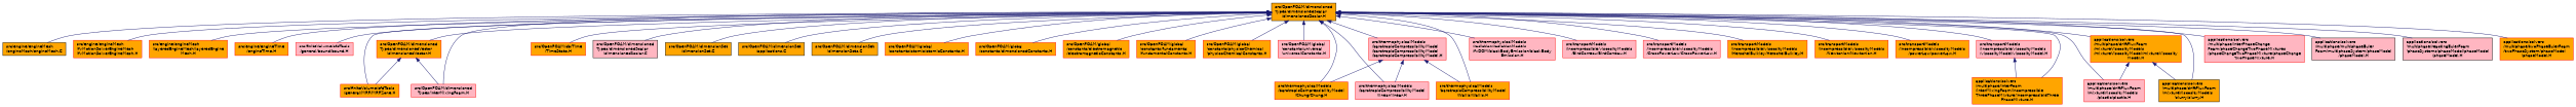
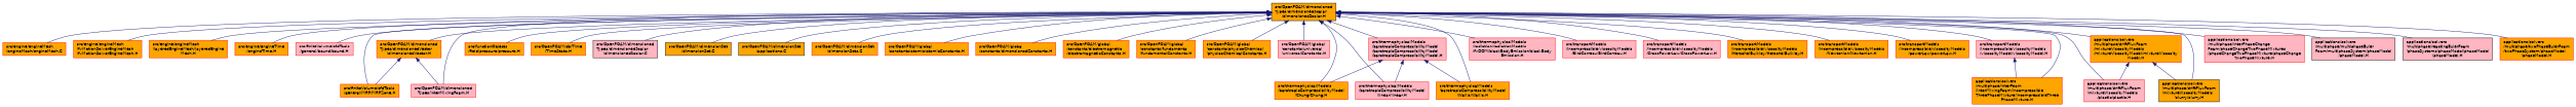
  digraph {
    node [color=red fillcolor=orange fontname=Helvetica fontsize=10 shape=record style=filled]
    edge [color=midnightblue dir=back fontname=Helvetica fontsize=10 labelfontname=Helvetica labelfontsize=10 style=solid]
    n1 [color=black fontcolor=black height=0.2 label="src/OpenFOAM/dimensioned\lTypes/dimensionedScalar\l/dimensionedScalar.H" width=0.4]
-   n2 [color=black height=0.2 label="src/engine/engineMesh\l/engineMesh/engineMesh.C" width=0.4]
+   n2 [height=0.2 label="src/engine/engineMesh\l/engineMesh/engineMesh.C" width=0.4]
    n3 [height=0.2 label="src/engine/engineMesh\l/fvMotionSolverEngineMesh\l/fvMotionSolverEngineMesh.H" width=0.4]
    n4 [height=0.2 label="src/engine/engineMesh\l/layeredEngineMesh/layeredEngine\lMesh.H" width=0.4]
    n5 [height=0.2 label="src/engine/engineTime\l/engineTime.H" width=0.4]
    n6 [fillcolor=lightpink height=0.2 label="src/finiteVolume/cfdTools\l/general/bound/bound.H" width=0.4]
    n7 [height=0.2 label="src/finiteVolume/cfdTools\l/general/MRF/MRFZone.H" width=0.4]
+   n8 [height=0.2 label="src/functionObjects\l/field/pressure/pressure.H" width=0.4]
    n9 [height=0.2 label="src/OpenFOAM/db/Time\l/TimeState.H" width=0.4]
    n10 [color=black fillcolor=lightpink height=0.2 label="src/OpenFOAM/dimensioned\lTypes/dimensionedScalar\l/dimensionedScalar.C" width=0.4]
    n11 [fillcolor=lightpink height=0.2 label="src/OpenFOAM/dimensioned\lTypes/interMixingFoam.H" width=0.4]
    n12 [height=0.2 label="src/OpenFOAM/dimensioned\lTypes/dimensionedVector\l/dimensionedVector.H" width=0.4]
    n13 [color=black height=0.2 label="src/OpenFOAM/dimensionSet\l/dimensionSet.C" width=0.4]
    n14 [color=black height=0.2 label="src/OpenFOAM/dimensionSet\l/applications.C" width=0.4]
-   n15 [color=black height=0.2 label="src/OpenFOAM/dimensionSet\l/dimensionSets.C" width=0.4]
+   n15 [height=0.2 label="src/OpenFOAM/dimensionSet\l/dimensionSets.C" width=0.4]
    n16 [height=0.2 label="src/OpenFOAM/global\l/constants/atomic/atomicConstants.H" width=0.4]
    n17 [height=0.2 label="src/OpenFOAM/global\l/constants/dimensionedConstants.H" width=0.4]
    n18 [height=0.2 label="src/OpenFOAM/global\l/constants/electromagnetic\l/electromagneticConstants.H" width=0.4]
    n19 [height=0.2 label="src/OpenFOAM/global\l/constants/fundamental\l/fundamentalConstants.H" width=0.4]
    n20 [height=0.2 label="src/OpenFOAM/global\l/constants/physicoChemical\l/physicoChemicalConstants.H" width=0.4]
    n21 [fillcolor=lightpink height=0.2 label="src/OpenFOAM/global\l/constants/universal\l/universalConstants.H" width=0.4]
    n22 [fillcolor=lightpink height=0.2 label="src/thermophysicalModels\l/barotropicCompressibilityModel\l/barotropicCompressibilityModel\l/barotropicCompressibilityModel.H" width=0.4]
    n23 [height=0.2 label="src/thermophysicalModels\l/barotropicCompressibilityModel\l/Chung/Chung.H" width=0.4]
    n24 [fillcolor=lightpink height=0.2 label="src/thermophysicalModels\l/barotropicCompressibilityModel\l/linear/linear.H" width=0.4]
    n25 [height=0.2 label="src/thermophysicalModels\l/barotropicCompressibilityModel\l/Wallis/Wallis.H" width=0.4]
    n26 [fillcolor=lightpink height=0.2 label="src/thermophysicalModels\l/radiation/radiationModels\l/fvDOM/blackBodyEmission/blackBody\lEmission.H" width=0.4]
    n27 [fillcolor=lightpink height=0.2 label="src/transportModels\l/incompressible/viscosityModels\l/BirdCarreau/BirdCarreau.H" width=0.4]
    n28 [fillcolor=lightpink height=0.2 label="src/transportModels\l/incompressible/viscosityModels\l/CrossPowerLaw/CrossPowerLaw.H" width=0.4]
    n29 [height=0.2 label="src/transportModels\l/incompressible/viscosityModels\l/HerschelBulkley/HerschelBulkley.H" width=0.4]
    n30 [height=0.2 label="src/transportModels\l/incompressible/viscosityModels\l/Newtonian/Newtonian.H" width=0.4]
    n31 [height=0.2 label="src/transportModels\l/incompressible/viscosityModels\l/powerLaw/powerLaw.H" width=0.4]
    n32 [fillcolor=lightpink height=0.2 label="src/transportModels\l/incompressible/viscosityModels\l/viscosityModel/viscosityModel.H" width=0.4]
    n33 [height=0.2 label="applications/solvers\l/multiphase/interFoam\l/interMixingFoam/incompressible\lThreePhaseMixture/incompressibleThree\lPhaseMixture.H" width=0.4]
    n34 [height=0.2 label="applications/solvers\l/multiphase/driftFluxFoam\l/mixtureViscosityModels\l/mixtureViscosityModel/mixtureViscosity\lModel.H" width=0.4]
    n35 [fillcolor=lightpink height=0.2 label="applications/solvers\l/multiphase/driftFluxFoam\l/mixtureViscosityModels\l/plastic/plastic.H" width=0.4]
    n36 [color=black height=0.2 label="applications/solvers\l/multiphase/driftFluxFoam\l/mixtureViscosityModels\l/slurry/slurry.H" width=0.4]
    n37 [fillcolor=lightpink height=0.2 label="applications/solvers\l/multiphase/interPhaseChange\lFoam/phaseChangeTwoPhaseMixtures\l/phaseChangeTwoPhaseMixture/phaseChange\lTwoPhaseMixture.H" width=0.4]
    n38 [color=black fillcolor=lightpink height=0.2 label="applications/solvers\l/multiphase/multiphaseEuler\lFoam/multiphaseSystem/phaseModel\l/phaseModel.H" width=0.4]
    n39 [color=black fillcolor=lightpink height=0.2 label="applications/solvers\l/multiphase/reactingEulerFoam\l/phaseSystems/phaseModel/phaseModel\l/phaseModel.H" width=0.4]
    n40 [height=0.2 label="applications/solvers\l/multiphase/twoPhaseEulerFoam\l/twoPhaseSystem/phaseModel\l/phaseModel.H" width=0.4]
    n1 -> n2
    n1 -> n3
    n1 -> n4
    n1 -> n5
    n1 -> n6
    n1 -> n7
+   n1 -> n8
    n1 -> n9
    n1 -> n10
    n1 -> n11
    n1 -> n12
    n1 -> n13
    n1 -> n14
    n1 -> n15
    n1 -> n16
    n1 -> n17
    n1 -> n18
    n1 -> n19
    n1 -> n20
    n1 -> n21
    n1 -> n22
    n1 -> n23
    n1 -> n24
    n1 -> n25
    n1 -> n26
    n1 -> n27
    n1 -> n28
    n1 -> n29
    n1 -> n30
    n1 -> n31
    n1 -> n32
    n1 -> n33
    n1 -> n34
    n1 -> n35
    n1 -> n36
    n1 -> n37
    n1 -> n38
    n1 -> n39
    n1 -> n40
    n12 -> n7
    n12 -> n11
    n22 -> n23
    n22 -> n24
    n22 -> n25
    n32 -> n33
    n34 -> n35
    n34 -> n36
  }
